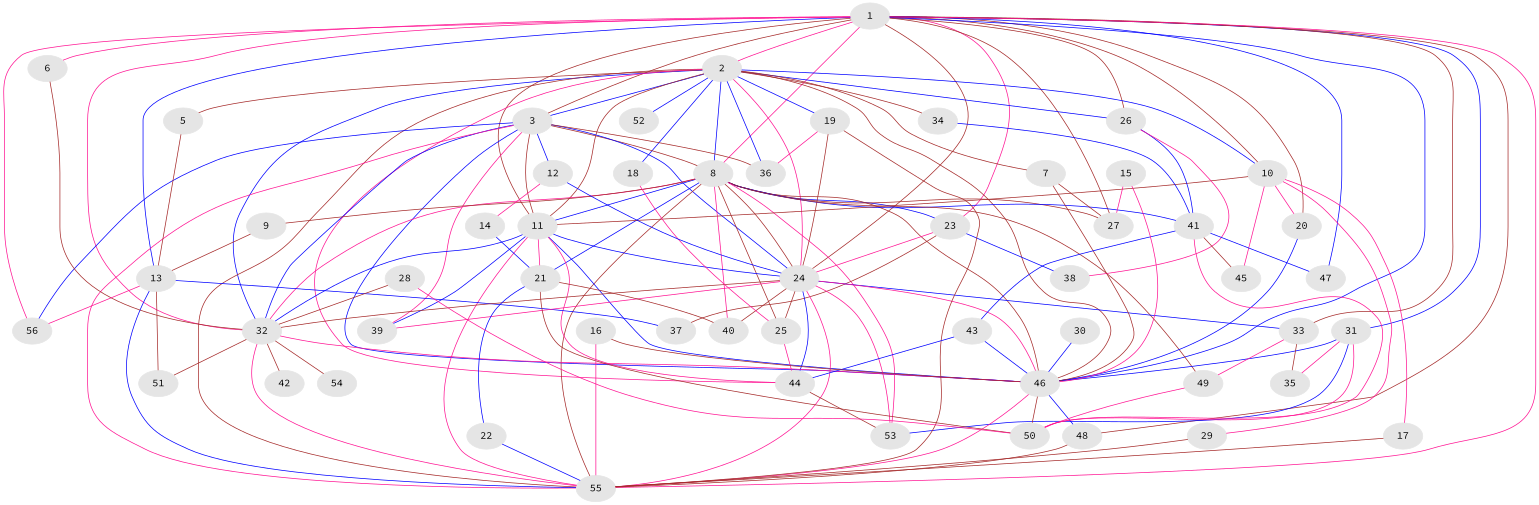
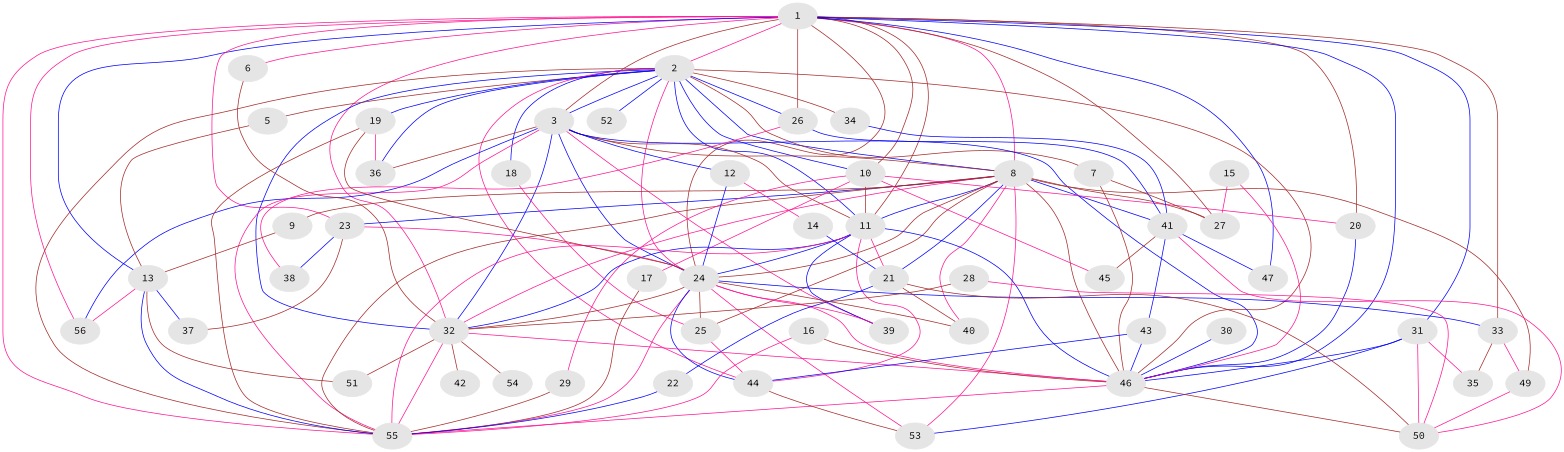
  graph {
    fontname="Source Code Pro"
    node [color=gray90 fontname="Source Code Pro" style=filled]
    edge [color=brown fontname="Source Code Pro" weight=1.0]
    1
    2
    3
    6
    8
    10
    11
    13
    20
    23
    24
    26
    27
    31
    32
    33
    46
    47
-   48
    55
    56
    5
    7
    18
    19
    34
    36
    44
    52
    12
    39
    9
    21
    40
    41
    49
    53
    25
    17
    29
    45
    37
    51
    38
    50
    35
    42
    54
    14
    22
    43
    15
    16
    28
    30
    1 -- 2 [color=deeppink weight=2.0]
    1 -- 3 [weight=2.0]
    1 -- 6 [color=deeppink]
    1 -- 8 [color=deeppink weight=2.0]
    1 -- 10
    1 -- 11 [weight=2.0]
    1 -- 13 [color=blue weight=2.0]
    1 -- 20
    1 -- 23 [color=deeppink]
    1 -- 24 [weight=2.0]
    1 -- 26
    1 -- 27
    1 -- 31 [color=blue]
    1 -- 32 [color=deeppink weight=3.0]
    1 -- 33
    1 -- 46 [color=blue weight=2.0]
    1 -- 47 [color=blue]
-   1 -- 48
    1 -- 55 [color=deeppink weight=2.0]
    1 -- 56 [color=deeppink]
    2 -- 3 [color=blue]
    2 -- 8 [color=blue]
    2 -- 10 [color=blue]
-   2 -- 11 [weight=2.0]
+   2 -- 11 [color=blue weight=2.0]
    2 -- 24 [color=deeppink]
    2 -- 26 [color=blue weight=2.0]
    2 -- 32 [color=blue]
    2 -- 46
    2 -- 55
    2 -- 5
    2 -- 7
    2 -- 18 [color=blue]
    2 -- 19 [color=blue]
    2 -- 34
    2 -- 36 [color=blue]
    2 -- 44 [color=deeppink]
    2 -- 52 [color=blue]
    3 -- 8
    3 -- 11 [weight=2.0]
    3 -- 24 [color=blue]
    3 -- 32 [color=blue]
    3 -- 46 [color=blue]
    3 -- 55 [color=deeppink]
    3 -- 56 [color=blue]
    3 -- 36
    3 -- 12 [color=blue]
    3 -- 39 [color=deeppink]
    6 -- 32
    8 -- 11 [color=blue]
    8 -- 23 [color=blue]
    8 -- 24
    8 -- 27
    8 -- 32 [color=deeppink]
    8 -- 46 [weight=2.0]
    8 -- 55
    8 -- 9
    8 -- 21 [color=blue]
    8 -- 40 [color=deeppink]
    8 -- 41 [color=blue weight=3.0]
    8 -- 49
    8 -- 53 [color=deeppink]
    8 -- 25
    10 -- 11
    10 -- 20 [color=deeppink]
    10 -- 17 [color=deeppink]
    10 -- 29 [color=deeppink]
    10 -- 45 [color=deeppink]
    11 -- 24 [color=blue]
    11 -- 32 [color=blue]
    11 -- 46 [color=blue weight=3.0]
    11 -- 55 [color=deeppink weight=2.0]
    11 -- 44 [color=deeppink]
    11 -- 39 [color=blue]
    11 -- 21 [color=deeppink]
    13 -- 55 [color=blue]
    13 -- 56 [color=deeppink]
    13 -- 37 [color=blue]
    13 -- 51
    20 -- 46 [color=blue]
    23 -- 24 [color=deeppink]
    23 -- 37
    23 -- 38 [color=blue]
    24 -- 32 [weight=2.0]
    24 -- 33 [color=blue]
    24 -- 46 [color=deeppink]
    24 -- 55 [color=deeppink]
    24 -- 44 [color=blue]
    24 -- 39 [color=deeppink]
    24 -- 40
    24 -- 53 [color=deeppink]
    24 -- 25
    26 -- 41 [color=blue]
    26 -- 38 [color=deeppink]
    31 -- 46 [color=blue]
    31 -- 53 [color=blue]
    31 -- 50 [color=deeppink]
    31 -- 35 [color=deeppink]
    32 -- 46 [color=deeppink]
    32 -- 55 [color=deeppink]
    32 -- 51
    32 -- 42
    32 -- 54
    33 -- 49 [color=deeppink]
    33 -- 35
-   46 -- 48 [color=blue weight=2.0]
    46 -- 55 [color=deeppink]
    46 -- 50
-   48 -- 55
    5 -- 13
    7 -- 27
    7 -- 46
    18 -- 25 [color=deeppink]
    19 -- 24
    19 -- 55
    19 -- 36 [color=deeppink]
    34 -- 41 [color=blue]
    44 -- 53
    12 -- 24 [color=blue]
    12 -- 14 [color=deeppink]
    9 -- 13
    21 -- 40
    21 -- 50
    21 -- 22 [color=blue]
    41 -- 47 [color=blue]
    41 -- 45
    41 -- 50 [color=deeppink]
    41 -- 43 [color=blue]
    49 -- 50 [color=deeppink]
    25 -- 44 [color=deeppink]
    17 -- 55
    29 -- 55
    14 -- 21 [color=blue]
    22 -- 55 [color=blue]
    43 -- 46 [color=blue]
    43 -- 44 [color=blue]
    15 -- 27 [color=deeppink]
    15 -- 46 [color=deeppink]
    16 -- 46
    16 -- 55 [color=deeppink]
    28 -- 32
    28 -- 50 [color=deeppink]
    30 -- 46 [color=blue]
  }
